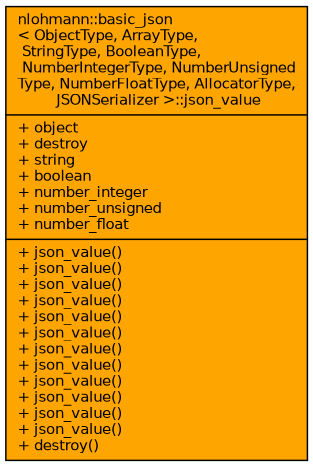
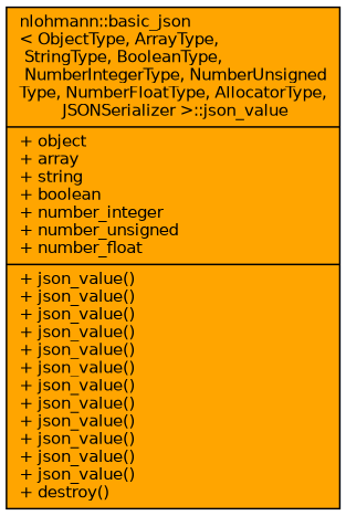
  digraph {
-   n1 [color=black fillcolor=orange fontcolor=black fontname=Helvetica fontsize=10 height=0.2 label="{nlohmann::basic_json\l\< ObjectType, ArrayType,\l StringType, BooleanType,\l NumberIntegerType, NumberUnsigned\lType, NumberFloatType, AllocatorType,\l JSONSerializer \>::json_value\n|+ object\l+ destroy\l+ string\l+ boolean\l+ number_integer\l+ number_unsigned\l+ number_float\l|+ json_value()\l+ json_value()\l+ json_value()\l+ json_value()\l+ json_value()\l+ json_value()\l+ json_value()\l+ json_value()\l+ json_value()\l+ json_value()\l+ json_value()\l+ json_value()\l+ destroy()\l}" shape=record style=filled width=0.4]
+   n1 [color=black fillcolor=orange fontcolor=black fontname=Helvetica fontsize=10 height=0.2 label="{nlohmann::basic_json\l\< ObjectType, ArrayType,\l StringType, BooleanType,\l NumberIntegerType, NumberUnsigned\lType, NumberFloatType, AllocatorType,\l JSONSerializer \>::json_value\n|+ object\l+ array\l+ string\l+ boolean\l+ number_integer\l+ number_unsigned\l+ number_float\l|+ json_value()\l+ json_value()\l+ json_value()\l+ json_value()\l+ json_value()\l+ json_value()\l+ json_value()\l+ json_value()\l+ json_value()\l+ json_value()\l+ json_value()\l+ json_value()\l+ destroy()\l}" shape=record style=filled width=0.4]
  }
